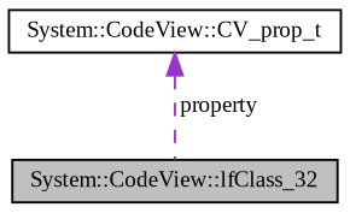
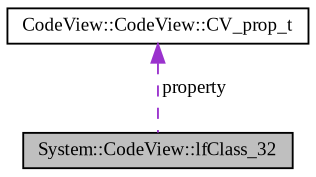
  digraph {
    fontname="Liberation Serif"
    node [color=black fontname="Liberation Serif" fontsize=10 shape=record style=filled]
    n1 [fillcolor=grey75 fontcolor=black height=0.2 label="System::CodeView::lfClass_32" width=0.4]
-   n2 [fillcolor=white height=0.2 label="System::CodeView::CV_prop_t" width=0.4]
+   n2 [fillcolor=white height=0.2 label="CodeView::CodeView::CV_prop_t" width=0.4]
    n2 -> n1 [color=darkorchid3 dir=back fontname="Liberation Serif" fontsize=10 label=" property" labelfontname=Helvetica labelfontsize=10 style=dashed]
  }
